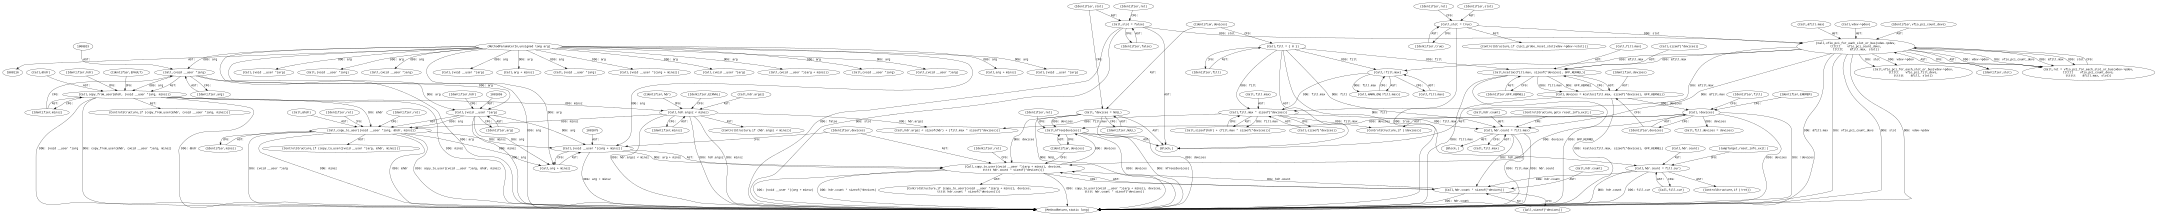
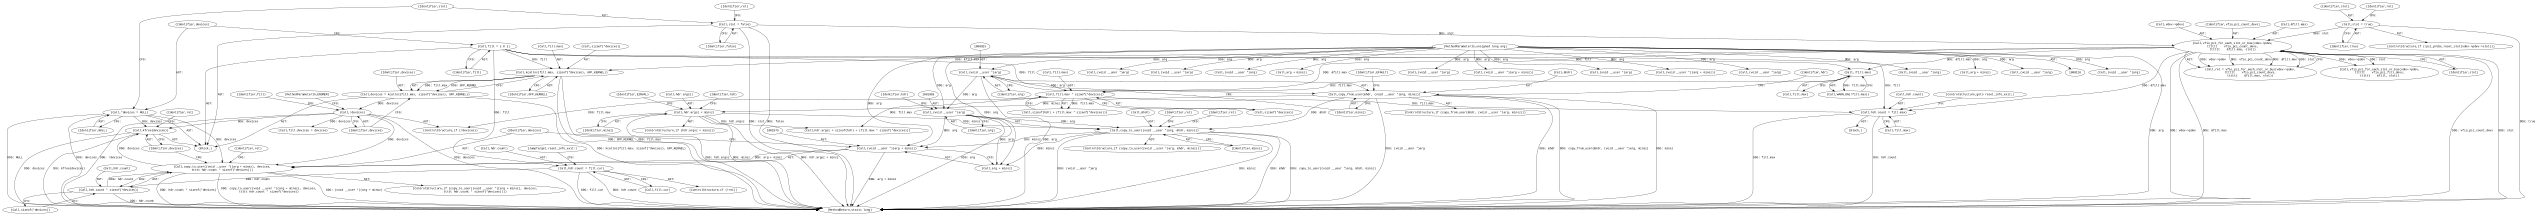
  digraph {
    fontname="Liberation Mono"
    node [fontname="Liberation Mono"]
    edge [fontname="Liberation Mono"]
    n1 [label="(Call,kfree(devices))"]
    n2 [label="(MethodReturn,static long)"]
    n3 [label="(Block,)"]
    n4 [label="(Identifier,devices)"]
    n5 [label="(Call,copy_to_user((void __user *)(arg + minsz), devices,\n\t\t\t\t\t hdr.count * sizeof(*devices)))"]
    n6 [label="(Call,*devices = NULL)"]
    n7 [label="(Identifier,NULL)"]
    n8 [label="(Call,hdr.count * sizeof(*devices))"]
    n9 [label="(ControlStructure,if (copy_to_user((void __user *)(arg + minsz), devices,\n\t\t\t\t\t hdr.count * sizeof(*devices))))"]
    n10 [label="(Call,sizeof(*devices))"]
    n11 [label="(Call,(void __user *)(arg + minsz))"]
    n12 [label="(Call,arg + minsz)"]
    n13 [label="(Call,(void __user *)arg)"]
    n14 [label="(Call,copy_to_user((void __user *)arg, &hdr, minsz))"]
    n15 [label="(Identifier,arg)"]
    n16 [label="(ControlStructure,if (copy_to_user((void __user *)arg, &hdr, minsz)))"]
    n17 [label="(Identifier,minsz)"]
    n18 [label="(Call,(void __user *)arg)"]
    n19 [label="(Call,copy_from_user(&hdr, (void __user *)arg, minsz))"]
    n20 [label="(Identifier,arg)"]
    n21 [label="(Call,hdr.argsz < minsz)"]
    n22 [label="(Identifier,minsz)"]
    n23 [label="(ControlStructure,if (copy_from_user(&hdr, (void __user *)arg, minsz)))"]
    n24 [label="(MethodParameterIn,unsigned long arg)"]
    n25 [label="(Call,(void __user *)arg)"]
    n26 [label="(Call,(void __user *)arg)"]
    n27 [label="(Call,(void __user *)arg)"]
    n28 [label="(Call,(void __user *)arg)"]
    n29 [label="(Call,arg + minsz)"]
    n30 [label="(Call,(void __user *)arg)"]
    n31 [label="(Call,(void __user *)(arg + minsz))"]
    n32 [label="(Call,(void __user *)arg)"]
    n33 [label="(Call,(void __user *)(arg + minsz))"]
    n34 [label="(Call,(void __user *)arg)"]
    n35 [label="(Call,(void __user *)arg)"]
    n36 [label="(Call,arg + minsz)"]
    n37 [label="(Call,(void __user *)arg)"]
    1000116
    n39 [label="(Call,hdr.argsz < sizeof(hdr) + (fill.max * sizeof(*devices)))"]
    n40 [label="(ControlStructure,if (hdr.argsz < minsz))"]
    n41 [label="(Identifier,minsz)"]
    n42 [label="(Call,!devices)"]
    n43 [label="(Call,fill.devices = devices)"]
    n44 [label="(Identifier,devices)"]
    n45 [label="(ControlStructure,if (!devices))"]
    n46 [label="(Call,devices = kcalloc(fill.max, sizeof(*devices), GFP_KERNEL))"]
    n47 [label="(Call,kcalloc(fill.max, sizeof(*devices), GFP_KERNEL))"]
    n48 [label="(Identifier,GFP_KERNEL)"]
    n49 [label="(Call,vfio_pci_for_each_slot_or_bus(vdev->pdev,\n\t\t\t\t\t\t    vfio_pci_count_devs,\n\t\t\t\t\t\t    &fill.max, slot))"]
    n50 [label="(Call,fill.max * sizeof(*devices))"]
    n51 [label="(Call,!fill.max)"]
    n52 [label="(Call,hdr.count = fill.max)"]
    n53 [label="(Call,vfio_pci_for_each_slot_or_bus(vdev->pdev,\n\t\t\t\t\t\t    vfio_pci_fill_devs,\n\t\t\t\t\t\t    &fill, slot))"]
    n54 [label="(Identifier,slot)"]
    n55 [label="(Call,ret = vfio_pci_for_each_slot_or_bus(vdev->pdev,\n\t\t\t\t\t\t    vfio_pci_count_devs,\n\t\t\t\t\t\t    &fill.max, slot))"]
    n56 [label="(Call,sizeof(*devices))"]
    n57 [label="(Call,sizeof(hdr) + (fill.max * sizeof(*devices)))"]
    n58 [label="(Call,WARN_ON(!fill.max))"]
    n59 [label="(Call,fill.max)"]
    n60 [label="(Call,fill.max)"]
    n61 [label="(Block,)"]
    n62 [label="(Call,slot = true)"]
    n63 [label="(ControlStructure,if (!pci_probe_reset_slot(vdev->pdev->slot)))"]
    n64 [label="(Identifier,true)"]
    n65 [label="(Call,slot = false)"]
    n66 [label="(Identifier,false)"]
    n67 [label="(Call,fill = { 0 })"]
    n68 [label="(Call,hdr.count = fill.cur)"]
    n69 [label="(Identifier,fill)"]
    n70 [label="(ControlStructure,if (!ret))"]
    n71 [label="(Call,fill.cur)"]
    n72 [label="(Identifier,devices)"]
    n73 [label="(Identifier,ret)"]
    n74 [label="(Call,hdr.argsz)"]
    n75 [label="(Identifier,ret)"]
    n76 [label="(Identifier,ret)"]
    n77 [label="(Identifier,ret)"]
    n78 [label="(Identifier,ret)"]
    n79 [label="(JumpTarget,reset_info_exit:)"]
    n80 [label="(Identifier,devices)"]
    n81 [label="(Call,fill.max)"]
    n82 [label="(Identifier,slot)"]
    n83 [label="(Call,&hdr)"]
    n84 [label="(Identifier,hdr)"]
    n85 [label="(Identifier,devices)"]
-   n86 [label="(Identifier,ENOMEM)"]
+   n86 [label="(MethodParameterIn,ENOMEM)"]
    n87 [label="(Call,&hdr)"]
    n88 [label="(Identifier,slot)"]
    n89 [label="(Call,hdr.count)"]
    n90 [label="(Identifier,hdr)"]
    n91 [label="(Call,fill.max)"]
    n92 [label="(Identifier,EFAULT)"]
    n93 [label="(Call,&fill.max)"]
    n94 [label="(Call,vdev->pdev)"]
    n95 [label="(Call,hdr.count)"]
    n96 [label="(Identifier,hdr)"]
    n97 [label="(Call,sizeof(*devices))"]
    n98 [label="(Call,hdr.count)"]
    n99 [label="(ControlStructure,goto reset_info_exit;)"]
    n100 [label="(Identifier,vfio_pci_count_devs)"]
    n101 [label="(Identifier,fill)"]
    n102 [label="(Identifier,EINVAL)"]
    n103 [label="(Identifier,ret)"]
    1001075
    1001059
    1000923
    n1 -> n2 [label="DDG: kfree(devices)"]
    n1 -> n2 [label="DDG: devices"]
    n1 -> n3 [label="AST: "]
    n1 -> n4 [label="CFG: "]
    n4 -> n1 [label="AST: "]
    n4 -> n5 [label="CFG: "]
    n5 -> n1 [label="DDG: devices"]
    n5 -> n2 [label="DDG: (void __user *)(arg + minsz)"]
    n5 -> n2 [label="DDG: hdr.count * sizeof(*devices)"]
    n5 -> n2 [label="DDG: copy_to_user((void __user *)(arg + minsz), devices,\n\t\t\t\t\t hdr.count * sizeof(*devices))"]
    n5 -> n8 [label="CFG: "]
    n5 -> n9 [label="AST: "]
    n6 -> n1 [label="DDG: devices"]
    n6 -> n2 [label="DDG: devices"]
    n6 -> n2 [label="DDG: NULL"]
    n6 -> n3 [label="AST: "]
    n6 -> n5 [label="DDG: devices"]
    n6 -> n7 [label="CFG: "]
    n7 -> n6 [label="AST: "]
    n8 -> n2 [label="DDG: hdr.count"]
    n8 -> n5 [label="AST: "]
    n8 -> n5 [label="DDG: hdr.count"]
    n8 -> n10 [label="CFG: "]
    n10 -> n8 [label="AST: "]
    n11 -> n2 [label="DDG: arg + minsz"]
    n11 -> n5 [label="AST: "]
    n11 -> n5 [label="DDG: arg + minsz"]
    n11 -> n12 [label="CFG: "]
    n12 -> n11 [label="AST: "]
    n13 -> n2 [label="DDG: arg"]
    n13 -> n11 [label="DDG: arg"]
    n13 -> n12 [label="DDG: arg"]
    n13 -> n14 [label="AST: "]
    n13 -> n14 [label="DDG: arg"]
    n13 -> n15 [label="CFG: "]
    n14 -> n2 [label="DDG: &hdr"]
    n14 -> n2 [label="DDG: copy_to_user((void __user *)arg, &hdr, minsz)"]
    n14 -> n2 [label="DDG: (void __user *)arg"]
    n14 -> n2 [label="DDG: minsz"]
    n14 -> n11 [label="DDG: minsz"]
    n14 -> n12 [label="DDG: minsz"]
    n14 -> n16 [label="AST: "]
    n14 -> n17 [label="CFG: "]
    n15 -> n13 [label="AST: "]
    n17 -> n14 [label="AST: "]
    n18 -> n2 [label="DDG: arg"]
    n18 -> n13 [label="DDG: arg"]
    n18 -> n19 [label="AST: "]
    n18 -> n19 [label="DDG: arg"]
    n18 -> n20 [label="CFG: "]
    n19 -> n2 [label="DDG: &hdr"]
    n19 -> n2 [label="DDG: copy_from_user(&hdr, (void __user *)arg, minsz)"]
    n19 -> n2 [label="DDG: minsz"]
    n19 -> n2 [label="DDG: (void __user *)arg"]
    n19 -> n14 [label="DDG: &hdr"]
    n19 -> n21 [label="DDG: minsz"]
    n19 -> n22 [label="CFG: "]
    n19 -> n23 [label="AST: "]
    n20 -> n18 [label="AST: "]
    n21 -> n2 [label="DDG: minsz"]
    n21 -> n2 [label="DDG: hdr.argsz < minsz"]
    n21 -> n2 [label="DDG: hdr.argsz"]
    n21 -> n14 [label="DDG: minsz"]
    n21 -> n39 [label="DDG: hdr.argsz"]
    n21 -> n40 [label="AST: "]
    n21 -> n41 [label="CFG: "]
    n22 -> n18 [label="CFG: "]
    n22 -> n19 [label="AST: "]
    n24 -> n2 [label="DDG: arg"]
    n24 -> n11 [label="DDG: arg"]
    n24 -> n12 [label="DDG: arg"]
    n24 -> n13 [label="DDG: arg"]
    n24 -> n18 [label="DDG: arg"]
    n24 -> n25 [label="DDG: arg"]
    n24 -> n26 [label="DDG: arg"]
    n24 -> n27 [label="DDG: arg"]
    n24 -> n28 [label="DDG: arg"]
    n24 -> n29 [label="DDG: arg"]
    n24 -> n30 [label="DDG: arg"]
    n24 -> n31 [label="DDG: arg"]
    n24 -> n32 [label="DDG: arg"]
    n24 -> n33 [label="DDG: arg"]
    n24 -> n34 [label="DDG: arg"]
    n24 -> n35 [label="DDG: arg"]
    n24 -> n36 [label="DDG: arg"]
    n24 -> n37 [label="DDG: arg"]
    n24 -> 1000116 [label="AST: "]
    n41 -> n21 [label="AST: "]
    n42 -> n1 [label="DDG: devices"]
    n42 -> n2 [label="DDG: devices"]
    n42 -> n2 [label="DDG: !devices"]
    n42 -> n5 [label="DDG: devices"]
    n42 -> n43 [label="DDG: devices"]
    n42 -> n44 [label="CFG: "]
    n42 -> n45 [label="AST: "]
    n44 -> n42 [label="AST: "]
    n44 -> n46 [label="CFG: "]
    n46 -> n2 [label="DDG: kcalloc(fill.max, sizeof(*devices), GFP_KERNEL)"]
    n46 -> n3 [label="AST: "]
    n46 -> n42 [label="DDG: devices"]
    n46 -> n47 [label="CFG: "]
    n47 -> n2 [label="DDG: GFP_KERNEL"]
    n47 -> n2 [label="DDG: fill.max"]
    n47 -> n46 [label="AST: "]
    n47 -> n46 [label="DDG: fill.max"]
    n47 -> n46 [label="DDG: GFP_KERNEL"]
    n47 -> n48 [label="CFG: "]
    n48 -> n47 [label="AST: "]
    n49 -> n2 [label="DDG: &fill.max"]
    n49 -> n2 [label="DDG: vfio_pci_count_devs"]
    n49 -> n2 [label="DDG: slot"]
    n49 -> n2 [label="DDG: vdev->pdev"]
    n49 -> n47 [label="DDG: &fill.max"]
    n49 -> n50 [label="DDG: &fill.max"]
    n49 -> n51 [label="DDG: &fill.max"]
    n49 -> n52 [label="DDG: &fill.max"]
    n49 -> n53 [label="DDG: vdev->pdev"]
    n49 -> n53 [label="DDG: slot"]
    n49 -> n54 [label="CFG: "]
    n49 -> n55 [label="AST: "]
    n49 -> n55 [label="DDG: vdev->pdev"]
    n49 -> n55 [label="DDG: vfio_pci_count_devs"]
    n49 -> n55 [label="DDG: &fill.max"]
    n49 -> n55 [label="DDG: slot"]
    n50 -> n39 [label="DDG: fill.max"]
    n50 -> n45 [label="DDG: fill.max"]
    n50 -> n52 [label="DDG: fill.max"]
    n50 -> n56 [label="CFG: "]
    n50 -> n57 [label="AST: "]
    n50 -> n57 [label="DDG: fill.max"]
    n51 -> n50 [label="DDG: fill.max"]
    n51 -> n58 [label="AST: "]
    n51 -> n58 [label="DDG: fill.max"]
    n51 -> n59 [label="CFG: "]
    n52 -> n2 [label="DDG: hdr.count"]
    n52 -> n2 [label="DDG: fill.max"]
-   n52 -> n8 [label="DDG: hdr.count"]
    n52 -> n60 [label="CFG: "]
    n52 -> n61 [label="AST: "]
    n54 -> n49 [label="AST: "]
    n55 -> n49 [label="CFG: "]
    n56 -> n50 [label="AST: "]
    n57 -> n50 [label="CFG: "]
    n58 -> n51 [label="CFG: "]
    n59 -> n51 [label="AST: "]
    n60 -> n52 [label="AST: "]
    n62 -> n2 [label="DDG: true"]
    n62 -> n49 [label="DDG: slot"]
    n62 -> n63 [label="AST: "]
    n62 -> n64 [label="CFG: "]
    n64 -> n62 [label="AST: "]
    n65 -> n2 [label="DDG: slot"]
    n65 -> n2 [label="DDG: false"]
    n65 -> n3 [label="AST: "]
    n65 -> n49 [label="DDG: slot"]
    n65 -> n66 [label="CFG: "]
    n66 -> n65 [label="AST: "]
    n67 -> n3 [label="AST: "]
    n67 -> n47 [label="DDG: fill"]
    n67 -> n50 [label="DDG: fill"]
    n67 -> n51 [label="DDG: fill"]
    n67 -> n52 [label="DDG: fill"]
    n67 -> n68 [label="DDG: fill"]
    n67 -> n69 [label="CFG: "]
    n68 -> n2 [label="DDG: hdr.count"]
    n68 -> n2 [label="DDG: fill.cur"]
    n68 -> n8 [label="DDG: hdr.count"]
    n68 -> n70 [label="AST: "]
    n68 -> n71 [label="CFG: "]
    n69 -> n67 [label="AST: "]
    n71 -> n68 [label="AST: "]
    n72 -> n46 [label="AST: "]
    n73 -> n62 [label="CFG: "]
    n74 -> n21 [label="AST: "]
    n75 -> n65 [label="CFG: "]
    n76 -> n1 [label="CFG: "]
    n77 -> n14 [label="CFG: "]
    n78 -> n14 [label="CFG: "]
    n79 -> n68 [label="CFG: "]
    n80 -> n5 [label="AST: "]
    n80 -> n11 [label="CFG: "]
    n81 -> n47 [label="AST: "]
    n82 -> n6 [label="CFG: "]
    n82 -> n65 [label="AST: "]
    n83 -> n19 [label="AST: "]
    n84 -> n21 [label="CFG: "]
    n85 -> n6 [label="AST: "]
    n85 -> n67 [label="CFG: "]
    n86 -> n42 [label="CFG: "]
    n87 -> n14 [label="AST: "]
    n88 -> n62 [label="AST: "]
    n89 -> n52 [label="AST: "]
    n90 -> n19 [label="CFG: "]
    n91 -> n50 [label="AST: "]
    n92 -> n19 [label="CFG: "]
    n93 -> n49 [label="AST: "]
    n94 -> n49 [label="AST: "]
    n95 -> n8 [label="AST: "]
    n96 -> n13 [label="CFG: "]
    n97 -> n47 [label="AST: "]
    n98 -> n68 [label="AST: "]
    n99 -> n52 [label="CFG: "]
    n100 -> n49 [label="AST: "]
    n101 -> n42 [label="CFG: "]
    n102 -> n21 [label="CFG: "]
    n103 -> n5 [label="CFG: "]
    1001075 -> n11 [label="AST: "]
    1001059 -> n13 [label="AST: "]
    1000923 -> n18 [label="AST: "]
  }
